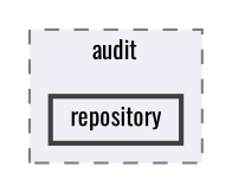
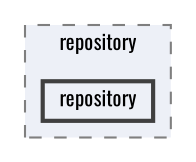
  digraph {
    compound=true
    fontname=Oswald
    n1 [color=grey25 fillcolor="#edf0f7" fontname=Oswald fontsize=10 height=0.2 label=repository shape=box style="filled,bold" width=0.4]
    subgraph cluster_1 {
      bgcolor="#edf0f7"
      fontsize=10
-     label=audit
+     label=repository
      pencolor=grey50
      style="filled,dashed"
      n1
    }
  }
